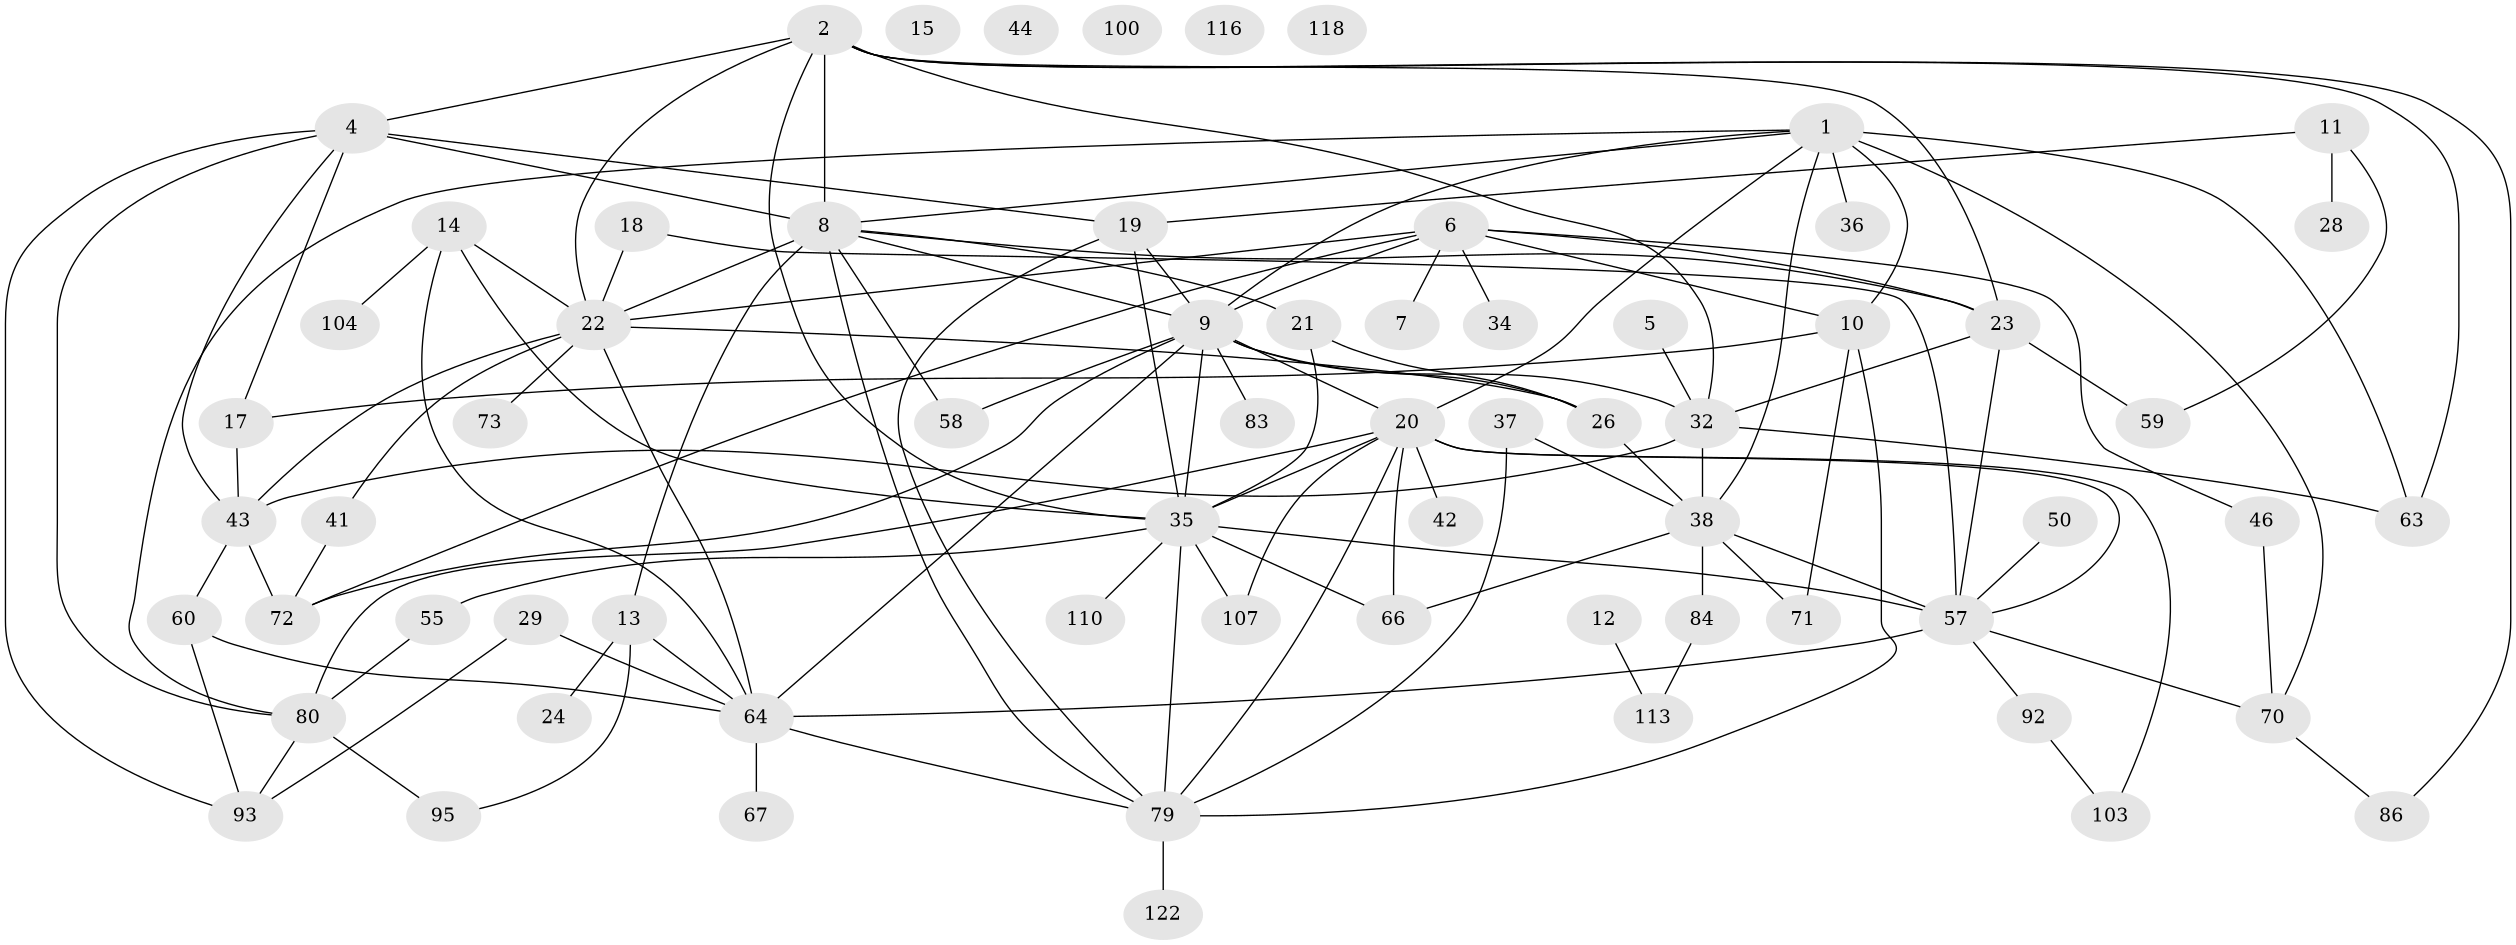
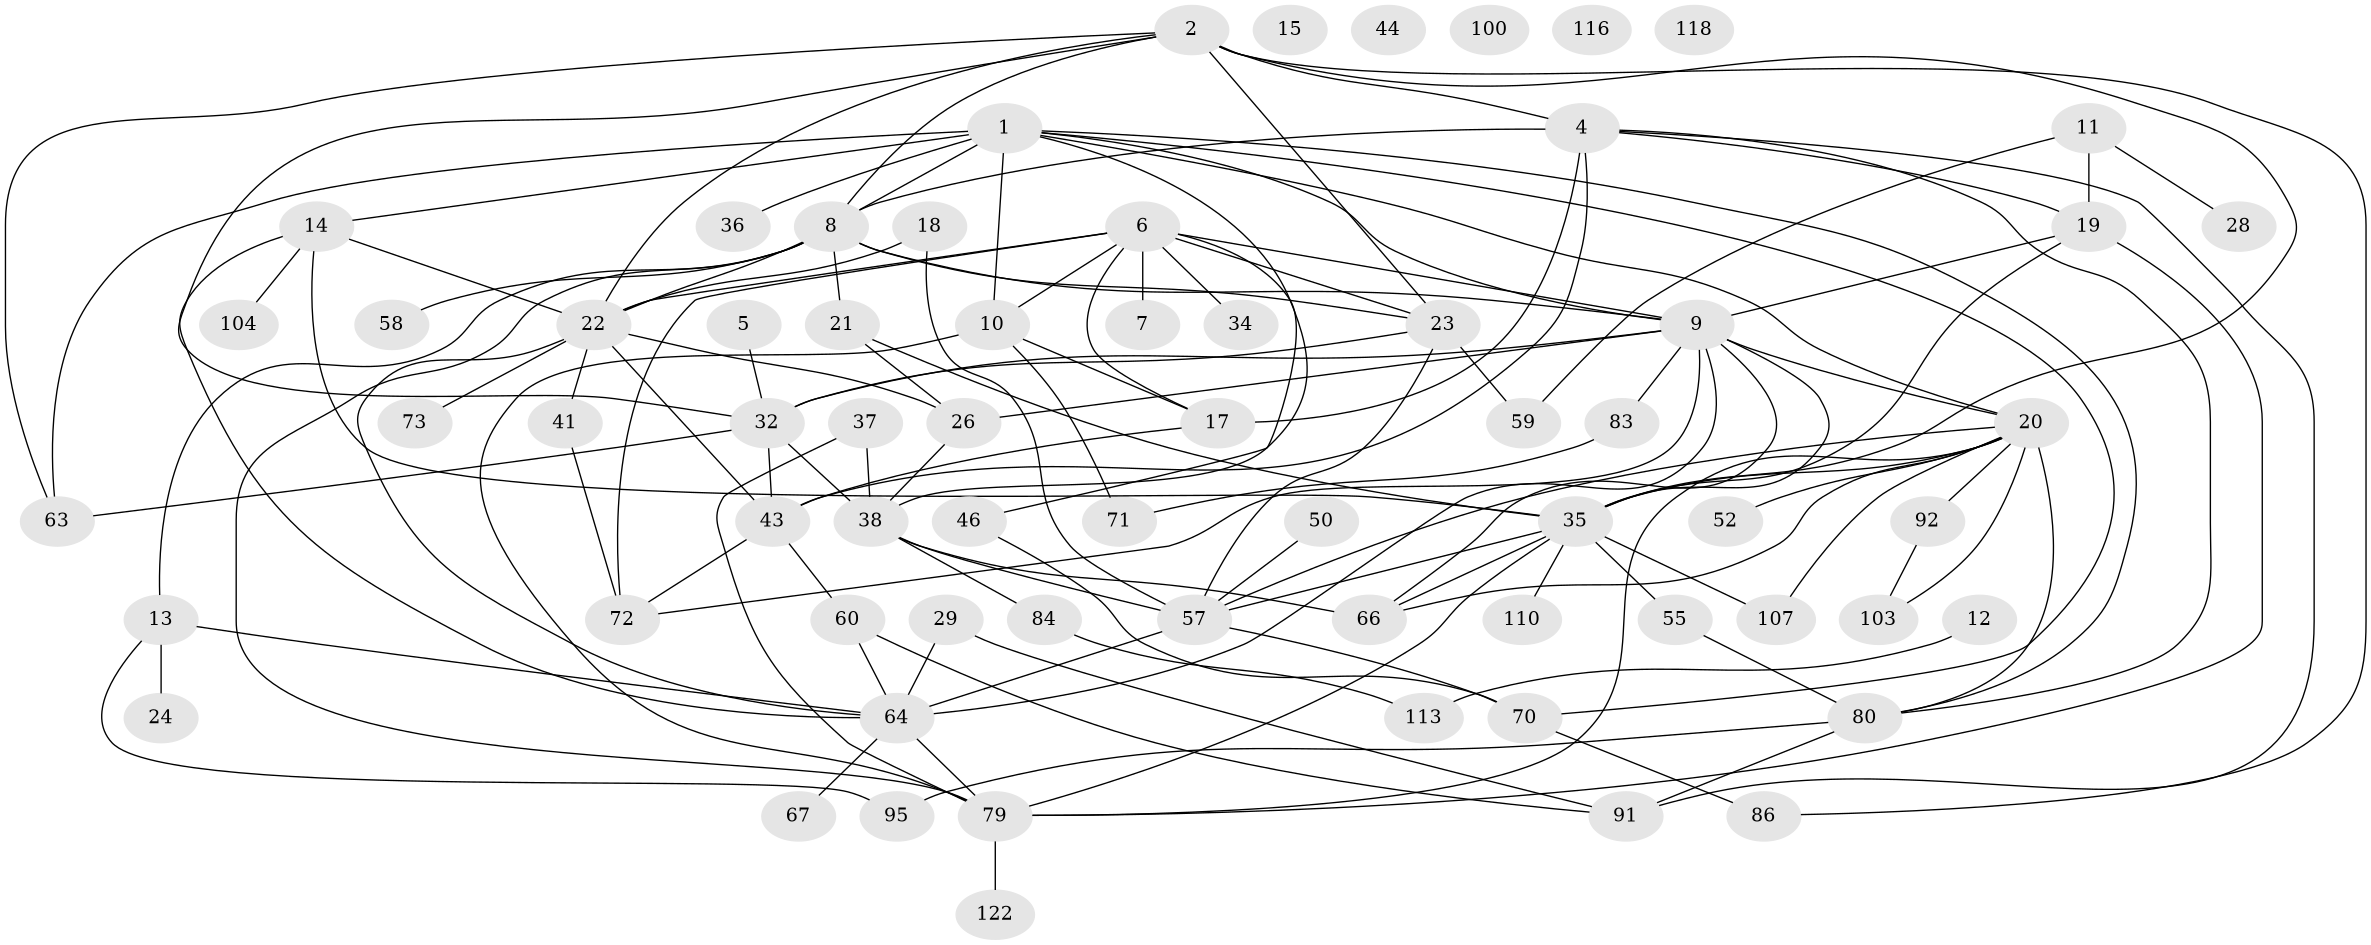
  graph {
    node [color=gray90 style=filled]
    1 [super="+89+88+3"]
    8 [super="+45+48"]
    9 [super="+69"]
    10
    14 [super="+126+33"]
    20 [super="+47+130+137"]
    36
    38 [super="+99+123"]
    63
    70 [super="+77"]
    80 [super="+97"]
    22 [super="+90+117"]
    23 [super="+62+61"]
    13 [super="+27"]
    21
    58
    79 [super="+109"]
    32 [super="+134+56"]
    35 [super="+98+53"]
    72 [super="+115"]
    26 [super="+39+111"]
    64 [super="+85+81+91+76"]
    83
    17 [super="+133+51"]
    71 [super="+128"]
    104
    57 [super="+94+108"]
-   42
+   42 [label=52]
    66
    103
    107
    84
    86
-   93
+   93 [label=91]
    95
    2 [super="+119+74+82+112+25"]
    4 [super="+40+114+30"]
    19 [super="+52"]
    43 [super="+124"]
    41
    73
    59
    55
    110
    60 [super="+136"]
    5
    6 [super="+49+16"]
    7 [super="+96"]
    34
    46 [super="+131"]
    24
    122
    67
    11
    28
    12
    113
    15
    18
    92
    29 [super="+125"]
    37
    44
    50
    100
    116
    118
    1 -- 8
    1 -- 9
    1 -- 10
+   1 -- 14
    1 -- 20
    1 -- 36
    1 -- 38
    1 -- 63 [weight=2]
    1 -- 70
    1 -- 80
    8 -- 9
    8 -- 22
    8 -- 23
    8 -- 13
    8 -- 21
    8 -- 58
    8 -- 79
    9 -- 20
-   9 -- 58
+   9 -- 66
    9 -- 32
    9 -- 35
    9 -- 72
    9 -- 26 [weight=2]
    9 -- 64
    9 -- 83
    10 -- 79
    10 -- 17
    10 -- 71
    14 -- 22
    14 -- 35
    14 -- 64
    14 -- 104
    20 -- 80
    20 -- 79
    20 -- 35 [weight=2]
    20 -- 57
    20 -- 42
    20 -- 66
    20 -- 103
    20 -- 107
-   38 -- 71
+   83 -- 71
    38 -- 57
    38 -- 66
    38 -- 84
    70 -- 86
    80 -- 93
    80 -- 95
    22 -- 26
    22 -- 64
    22 -- 43
    22 -- 41
    22 -- 73
    23 -- 32
    23 -- 57
    23 -- 59
    13 -- 64
    13 -- 95
    13 -- 24
    21 -- 35
    21 -- 26
    79 -- 122
    32 -- 38
    32 -- 63
    32 -- 43
    35 -- 79
    35 -- 57
    35 -- 66
    35 -- 107
    35 -- 55
    35 -- 110
    26 -- 38
    64 -- 79
    64 -- 67
    17 -- 43
    57 -- 70
    57 -- 64 [weight=2]
-   57 -- 92
+   20 -- 92
    84 -- 113
    2 -- 8 [weight=2]
    2 -- 63
    2 -- 22
    2 -- 23
    2 -- 32
    2 -- 35
    2 -- 86
    2 -- 4 [weight=2]
    4 -- 8
    4 -- 80
    4 -- 17
    4 -- 93
    4 -- 19
    4 -- 43
    19 -- 9
    19 -- 79
    19 -- 35
    43 -- 72
    43 -- 60
    41 -- 72
    55 -- 80
    60 -- 64
    60 -- 93
    5 -- 32
    6 -- 9
    6 -- 10
    6 -- 22
    6 -- 23
    6 -- 72
+   6 -- 17
    6 -- 7
    6 -- 34
    6 -- 46
    46 -- 70
    11 -- 19
    11 -- 59
    11 -- 28
    12 -- 113
    18 -- 22
    18 -- 57 [weight=2]
    92 -- 103
    29 -- 64
    29 -- 93
    37 -- 38
    37 -- 79
    50 -- 57
  }
